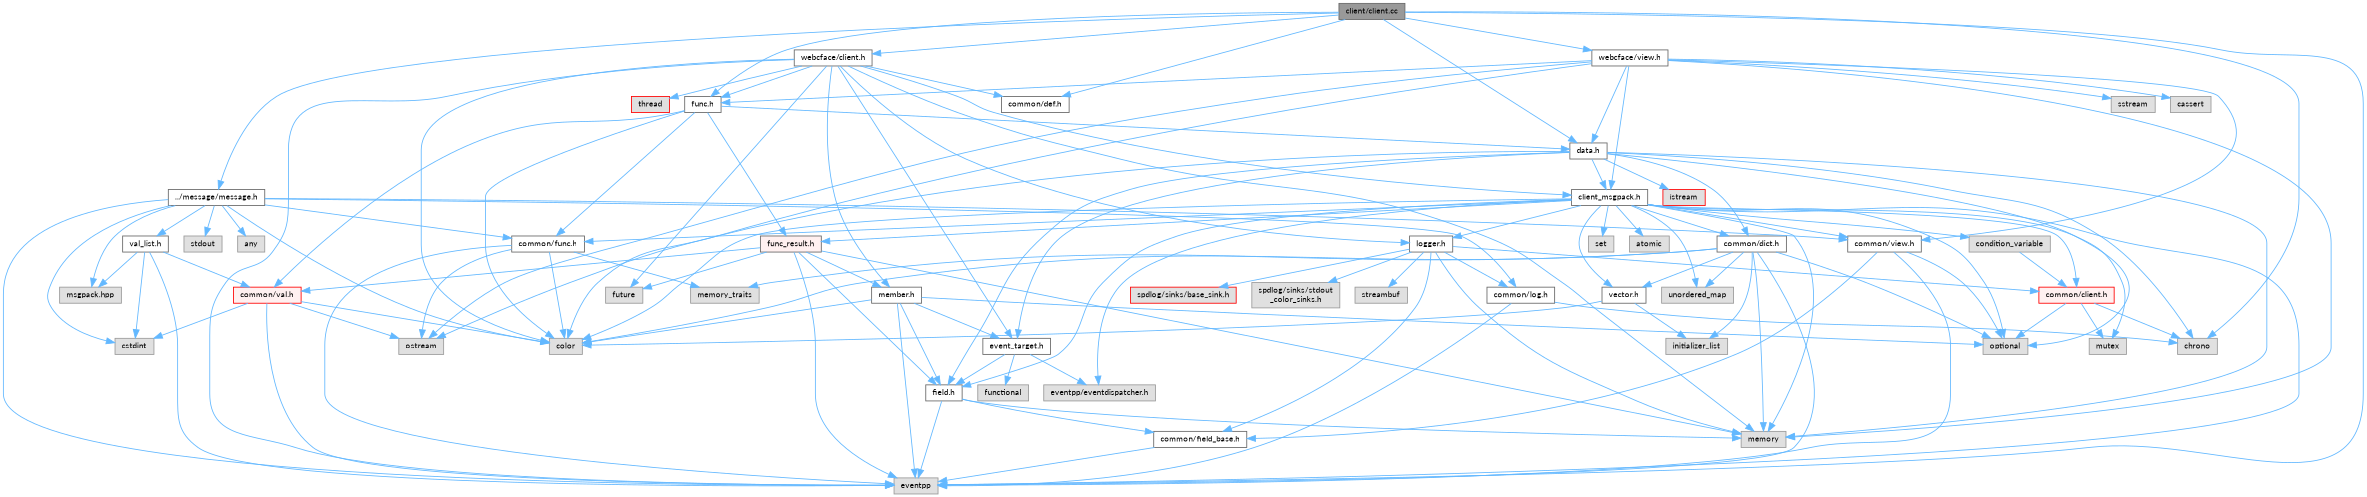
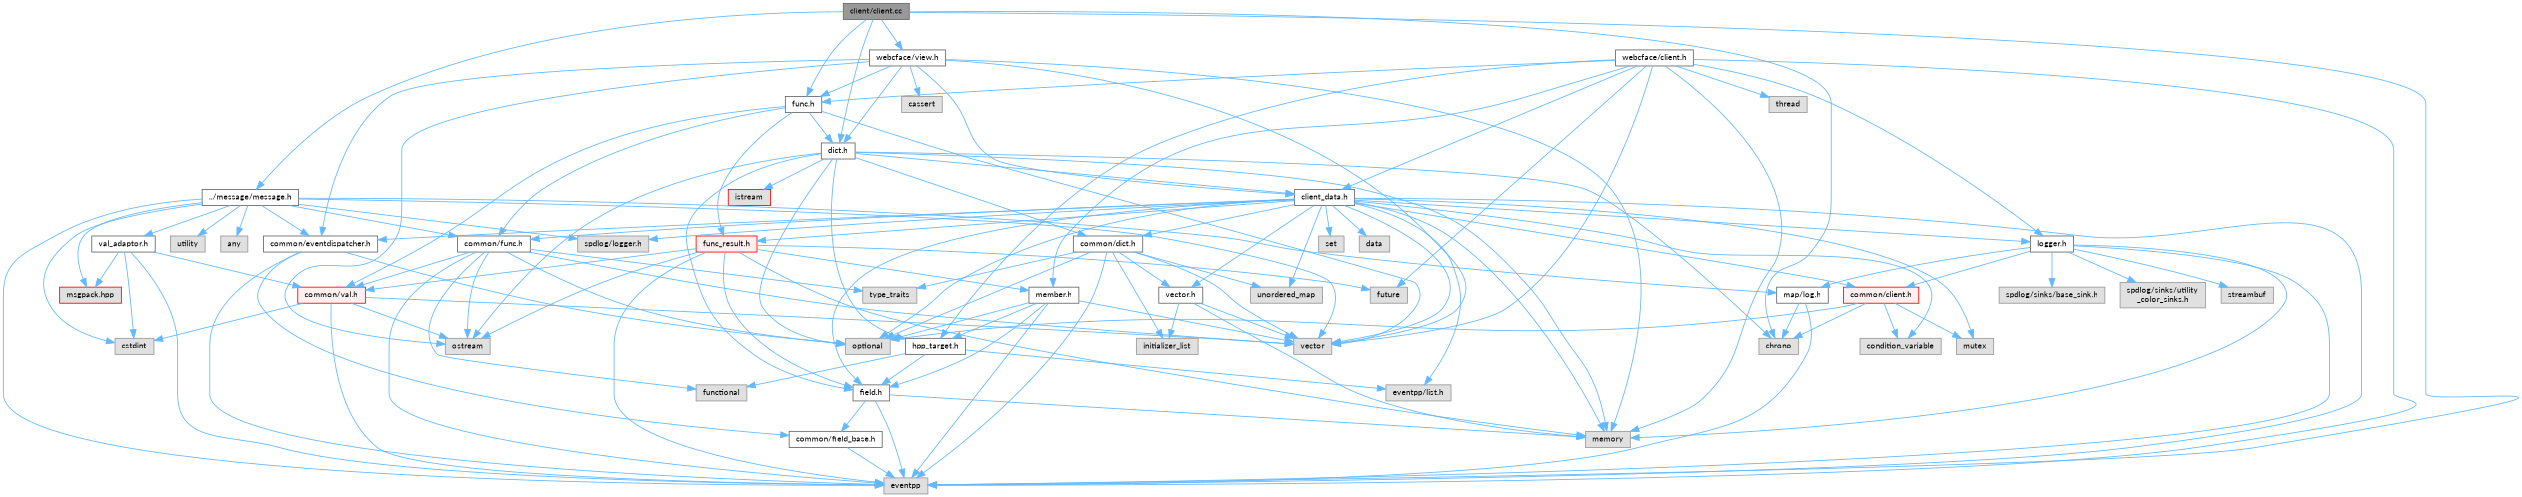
  digraph {
    fontname=Lato
    node [color=grey60 fillcolor="#E0E0E0" fontname=Lato fontsize=10 shape=box style=filled]
    edge [color=steelblue1 fontname=Lato fontsize=10 labelfontname=Helvetica labelfontsize=10 style=solid]
    n1 [color=gray40 fillcolor=grey60 fontcolor=black height=0.2 label="client/client.cc" width=0.4]
    n2 [color=grey40 fillcolor=white height=0.2 label="webcface/client.h" width=0.4]
    n3 [height=0.2 label=eventpp width=0.4]
    n4 [height=0.2 label=chrono width=0.4]
    n5 [color=grey40 fillcolor=white height=0.2 label="func.h" width=0.4]
-   n6 [color=grey40 fillcolor=white height=0.2 label="data.h" width=0.4]
-   n7 [color=grey40 fillcolor=white height=0.2 label="common/def.h" width=0.4]
+   n6 [color=grey40 fillcolor=white height=0.2 label="dict.h" width=0.4]
    n8 [color=grey40 fillcolor=white height=0.2 label="webcface/view.h" width=0.4]
    n9 [color=grey40 fillcolor=white height=0.2 label="../message/message.h" width=0.4]
    n10 [height=0.2 label=memory width=0.4]
    n11 [height=0.2 label=future width=0.4]
-   n12 [height=0.2 label=color width=0.4]
-   n13 [color=red height=0.2 label=thread width=0.4]
-   n14 [color=grey40 fillcolor=white height=0.2 label="client_msgpack.h" width=0.4]
+   n12 [height=0.2 label=vector width=0.4]
+   n13 [height=0.2 label=thread width=0.4]
+   n14 [color=grey40 fillcolor=white height=0.2 label="client_data.h" width=0.4]
    n15 [color=grey40 fillcolor=white height=0.2 label="member.h" width=0.4]
-   n16 [color=grey40 fillcolor=white height=0.2 label="event_target.h" width=0.4]
+   n16 [color=grey40 fillcolor=white height=0.2 label="hpp_target.h" width=0.4]
    n17 [color=grey40 fillcolor=white height=0.2 label="logger.h" width=0.4]
-   n18 [color=grey40 fillcolor="#FFF0F0" height=0.2 label="func_result.h" width=0.4]
+   n18 [color=red fillcolor="#FFF0F0" height=0.2 label="func_result.h" width=0.4]
    n19 [color=grey40 fillcolor=white height=0.2 label="common/func.h" width=0.4]
    n20 [color=red fillcolor="#FFF0F0" height=0.2 label="common/val.h" width=0.4]
    n21 [height=0.2 label=optional width=0.4]
    n22 [color=grey40 fillcolor=white height=0.2 label="field.h" width=0.4]
    n23 [color=grey40 fillcolor=white height=0.2 label="common/dict.h" width=0.4]
    n24 [height=0.2 label=ostream width=0.4]
    n25 [color=red height=0.2 label=istream width=0.4]
-   n26 [color=grey40 fillcolor=white height=0.2 label="common/view.h" width=0.4]
-   n27 [height=0.2 label=sstream width=0.4]
+   n26 [color=grey40 fillcolor=white height=0.2 label="common/eventdispatcher.h" width=0.4]
    n28 [height=0.2 label=cassert width=0.4]
+   n29 [height=0.2 label="spdlog/logger.h" width=0.4]
    n30 [height=0.2 label=cstdint width=0.4]
-   n31 [color=grey40 fillcolor=white height=0.2 label="common/log.h" width=0.4]
-   n32 [height=0.2 label="msgpack.hpp" width=0.4]
-   n33 [height=0.2 label=stdout width=0.4]
+   n31 [color=grey40 fillcolor=white height=0.2 label="map/log.h" width=0.4]
+   n32 [color=red height=0.2 label="msgpack.hpp" width=0.4]
+   n33 [height=0.2 label=utility width=0.4]
    n34 [height=0.2 label=any width=0.4]
-   n35 [color=grey40 fillcolor=white height=0.2 label="val_list.h" width=0.4]
+   n35 [color=grey40 fillcolor=white height=0.2 label="val_adaptor.h" width=0.4]
    n36 [height=0.2 label=unordered_map width=0.4]
    n37 [height=0.2 label=set width=0.4]
    n38 [height=0.2 label=mutex width=0.4]
    n39 [height=0.2 label=condition_variable width=0.4]
-   n40 [height=0.2 label=atomic width=0.4]
-   n41 [height=0.2 label="eventpp/eventdispatcher.h" width=0.4]
+   n40 [height=0.2 label=data width=0.4]
+   n41 [height=0.2 label="eventpp/list.h" width=0.4]
    n42 [color=red fillcolor="#FFF0F0" height=0.2 label="common/client.h" width=0.4]
    n43 [color=grey40 fillcolor=white height=0.2 label="vector.h" width=0.4]
    n44 [height=0.2 label=functional width=0.4]
    n45 [height=0.2 label=streambuf width=0.4]
-   n46 [color=red height=0.2 label="spdlog/sinks/base_sink.h" width=0.4]
-   n47 [height=0.2 label="spdlog/sinks/stdout\l_color_sinks.h" width=0.4]
+   n46 [height=0.2 label="spdlog/sinks/base_sink.h" width=0.4]
+   n47 [height=0.2 label="spdlog/sinks/utility\l_color_sinks.h" width=0.4]
    n48 [color=grey40 fillcolor=white height=0.2 label="common/field_base.h" width=0.4]
-   n49 [height=0.2 label=memory_traits width=0.4]
+   n49 [height=0.2 label=type_traits width=0.4]
    n50 [height=0.2 label=initializer_list width=0.4]
-   n1 -> n2
    n1 -> n3
    n1 -> n4
    n1 -> n5
    n1 -> n6
-   n1 -> n7
    n1 -> n8
    n1 -> n9
    n2 -> n3
    n2 -> n5
-   n2 -> n7
    n2 -> n10
    n2 -> n11
    n2 -> n12
    n2 -> n13
    n2 -> n14
    n2 -> n15
    n2 -> n16
    n2 -> n17
    n5 -> n6
    n5 -> n12
    n5 -> n18
    n5 -> n19
    n5 -> n20
    n6 -> n4
    n6 -> n10
    n6 -> n14
    n6 -> n16
    n6 -> n21
    n6 -> n22
    n6 -> n23
    n6 -> n24
    n6 -> n25
    n8 -> n5
    n8 -> n6
    n8 -> n10
    n8 -> n12
    n8 -> n14
    n8 -> n24
    n8 -> n26
-   n8 -> n27
    n8 -> n28
    n9 -> n3
    n9 -> n12
    n9 -> n19
    n9 -> n26
+   n9 -> n29
    n9 -> n30
    n9 -> n31
    n9 -> n32
    n9 -> n33
    n9 -> n34
    n9 -> n35
    n14 -> n3
    n14 -> n10
    n14 -> n12
    n14 -> n17
    n14 -> n18
    n14 -> n19
    n14 -> n21
    n14 -> n22
    n14 -> n23
    n14 -> n26
+   n14 -> n29
    n14 -> n36
    n14 -> n37
    n14 -> n38
    n14 -> n39
    n14 -> n40
    n14 -> n41
    n14 -> n42
    n14 -> n43
    n15 -> n3
    n15 -> n12
    n15 -> n16
    n15 -> n21
    n15 -> n22
    n16 -> n22
    n16 -> n41
    n16 -> n44
-   n17 -> n48
+   n17 -> n3
    n17 -> n10
    n17 -> n31
    n17 -> n42
    n17 -> n45
    n17 -> n46
    n17 -> n47
    n18 -> n3
    n18 -> n10
    n18 -> n11
    n18 -> n15
    n18 -> n20
    n18 -> n22
+   n18 -> n24
    n19 -> n3
    n19 -> n12
+   n19 -> n20
+   n19 -> n21
    n19 -> n24
+   n19 -> n44
    n19 -> n49
    n20 -> n3
    n20 -> n12
    n20 -> n24
    n20 -> n30
    n22 -> n3
    n22 -> n10
    n22 -> n48
    n23 -> n3
-   n23 -> n10
+   n43 -> n10
    n23 -> n12
    n23 -> n21
    n23 -> n36
    n23 -> n43
    n23 -> n49
    n23 -> n50
    n26 -> n3
    n26 -> n21
    n26 -> n48
    n31 -> n3
    n31 -> n4
    n35 -> n3
    n35 -> n20
    n35 -> n30
    n35 -> n32
    n42 -> n4
    n42 -> n21
    n42 -> n38
-   n39 -> n42
+   n42 -> n39
    n43 -> n12
    n43 -> n50
    n48 -> n3
  }
